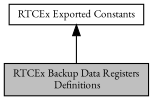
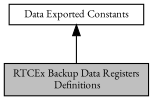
  digraph {
    rankdir=TB
    fontname="EB Garamond"
    node [color=black fontname="EB Garamond" fontsize=10 shape=box style=filled]
    n1 [fillcolor=grey75 fontcolor=black height=0.2 label="RTCEx Backup Data Registers\l Definitions" width=0.4]
-   n2 [fillcolor=white height=0.2 label="RTCEx Exported Constants" width=0.4]
+   n2 [fillcolor=white height=0.2 label="Data Exported Constants" width=0.4]
    n2 -> n1 [dir=back fontname="EB Garamond" fontsize=10 labelfontname=Helvetica labelfontsize=10 shape=plaintext style=solid]
  }
